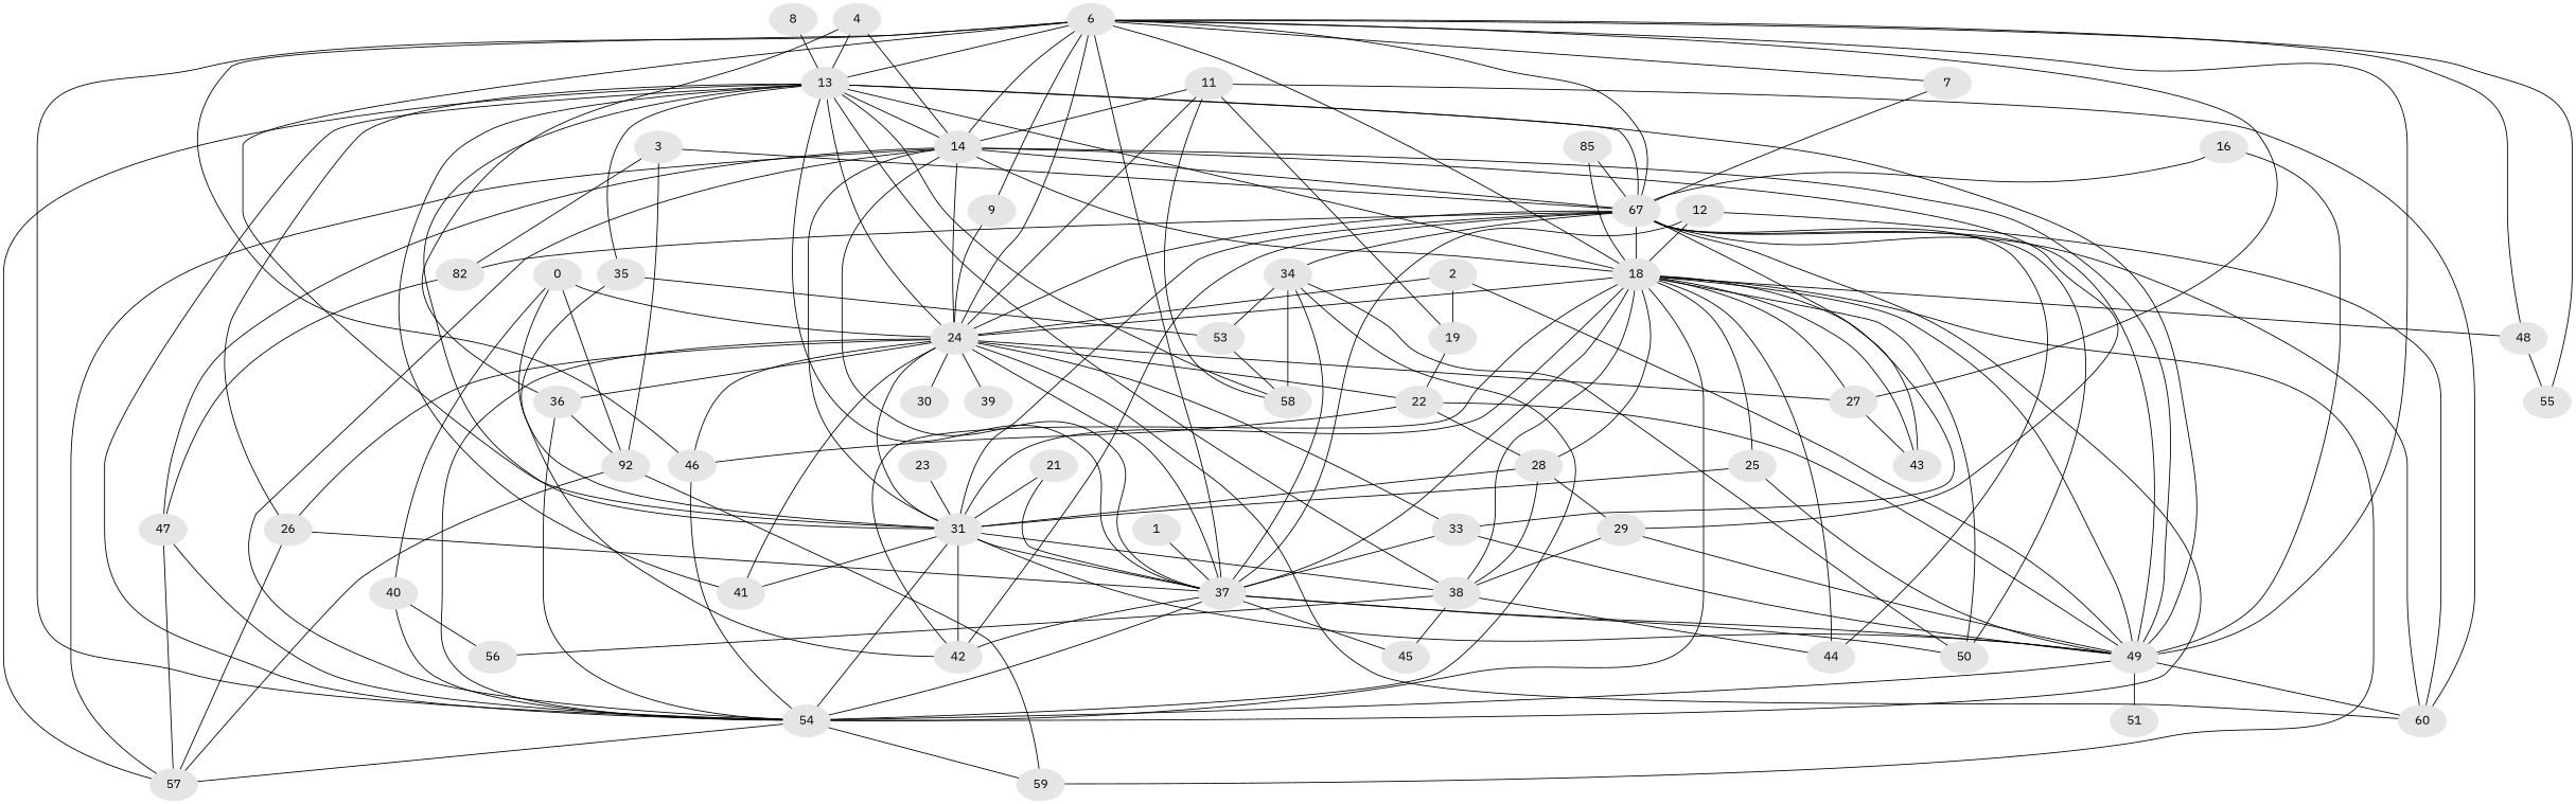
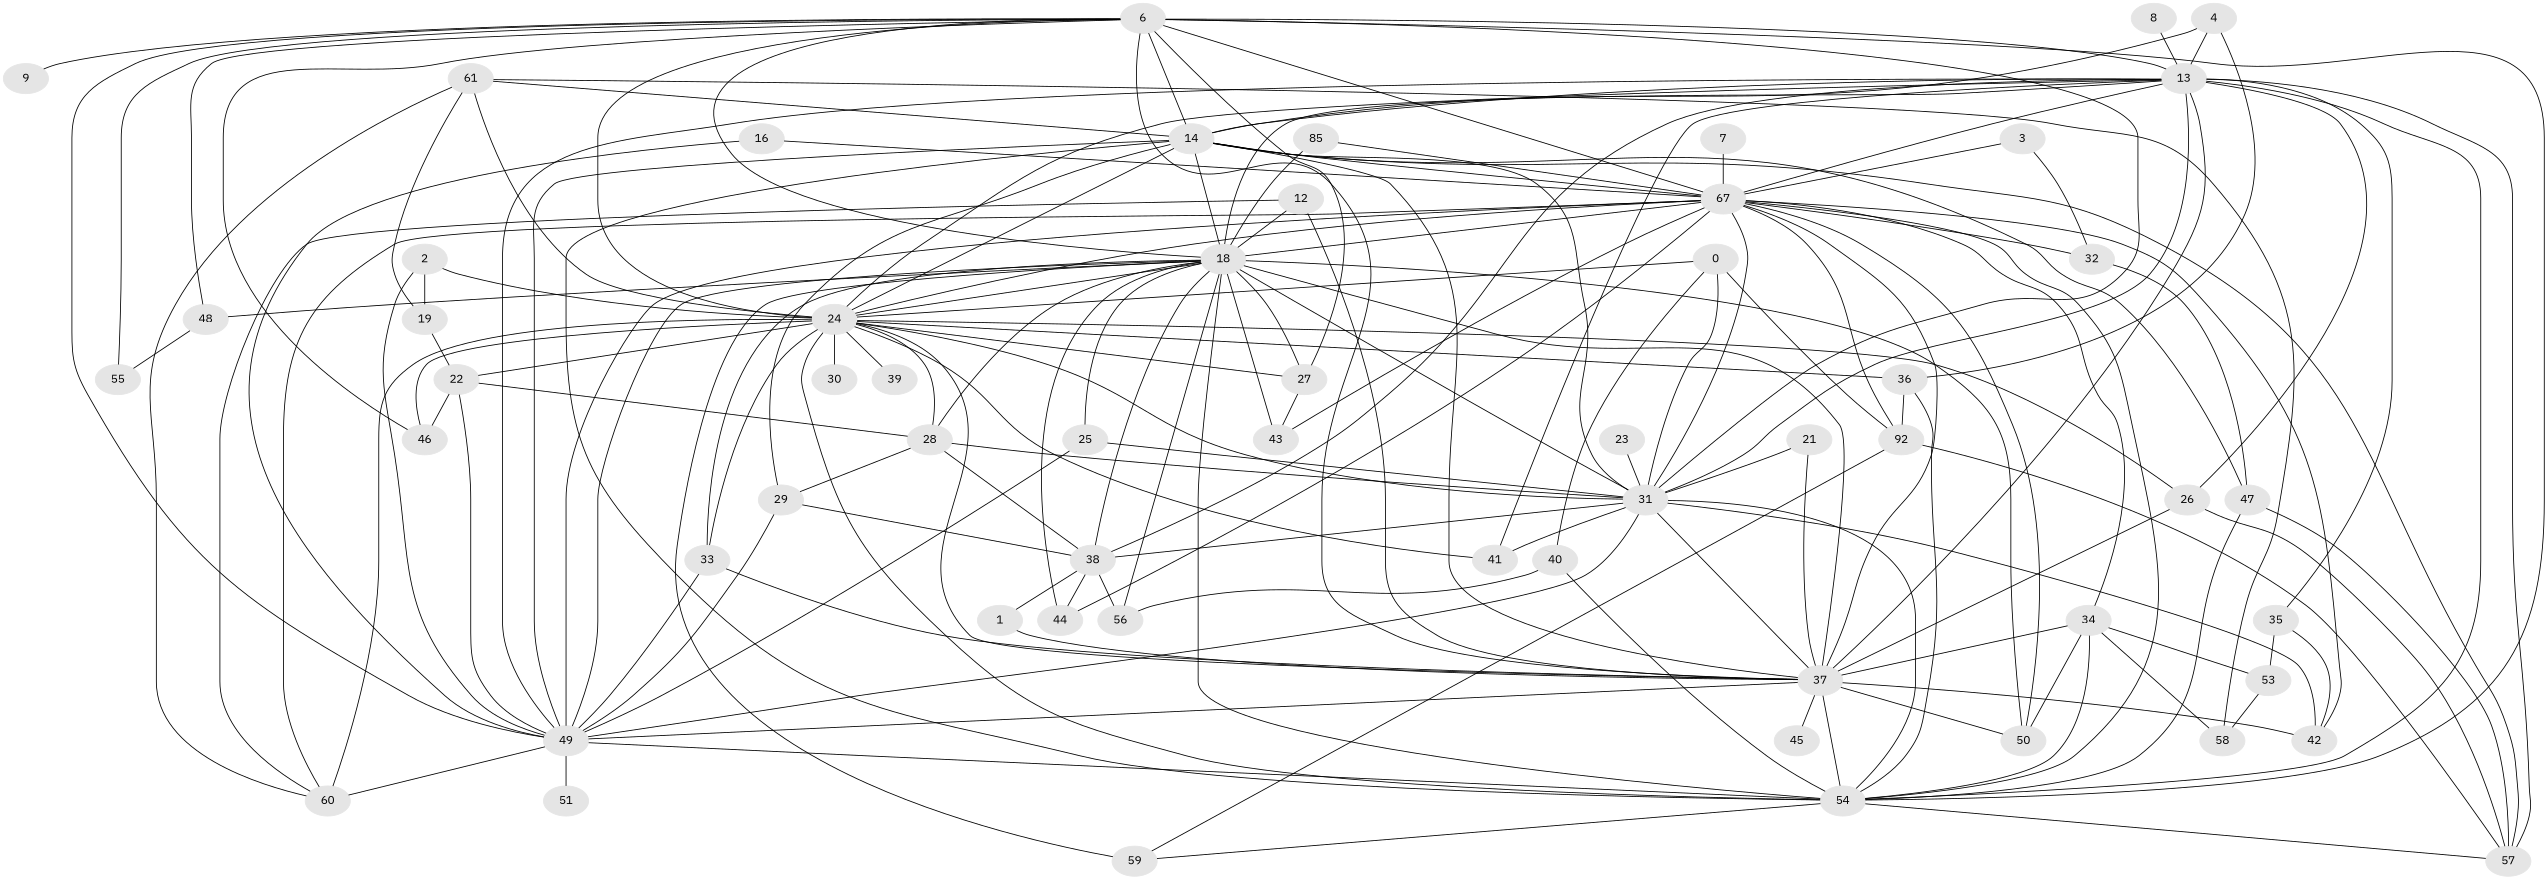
  graph {
    fontname="IBM Plex Sans"
    node [color=gray90 fontname="IBM Plex Sans" style=filled]
    edge [fontname="IBM Plex Sans" weight=1.0]
    1
    37
    49
    54
    42
    50
    45
    2
    19
    24
    22
    36
    31
    27
    46
    60
    26
    41
    33
    30
    39
    51
    n23 [label=67]
    3
-   32 [label=82]
+   32
    n26 [label=92]
    18
    34
    43
    44
    47
    4
    13
    14
    58
    35
    38
    57
    29
    n40 [label=0]
    40
    56
    59
    6
    7
    9
    48
    55
    25
    28
    8
    23
-   11
+   11 [label=61]
    12
    53
    n56 [label=85]
    16
    21
    1 -- 37
    37 -- 49
    37 -- 54
    37 -- 42 [weight=2.0]
    37 -- 50
    37 -- 45
    49 -- 54
    49 -- 60
    49 -- 51
    54 -- 57
    54 -- 59
    2 -- 49
    2 -- 19
    2 -- 24
    19 -- 22
    24 -- 37
    24 -- 54
    24 -- 22 [weight=2.0]
    24 -- 36
    24 -- 31
    24 -- 27
    24 -- 46
    24 -- 60 [weight=2.0]
    24 -- 26
    24 -- 41
    24 -- 33
    24 -- 30
    24 -- 39
    22 -- 49
    22 -- 46
    22 -- 28
    36 -- 54
    36 -- n26
    31 -- 37
    31 -- 49
    31 -- 54 [weight=2.0]
    31 -- 42
    31 -- 41
    31 -- 38
    27 -- 43
-   46 -- 54
    26 -- 37
    26 -- 57
    33 -- 37
    33 -- 49
+   n23 -- 37 [weight=2.0]
    n23 -- 49
    n23 -- 54
    n23 -- 42
    n23 -- 50
    n23 -- 24
    n23 -- 31
    n23 -- 60
    n23 -- 32
-   3 -- n26
+   n23 -- n26
    n23 -- 18 [weight=2.0]
    n23 -- 34
    n23 -- 43
    n23 -- 44
    3 -- n23
    3 -- 32
    32 -- 47
    n26 -- 57
    n26 -- 59
    18 -- 37 [weight=3.0]
    18 -- 49 [weight=2.0]
    18 -- 54 [weight=4.0]
    18 -- 50
    18 -- 24 [weight=2.0]
    18 -- 31 [weight=3.0]
    18 -- 27
    18 -- 33
    18 -- 43
    18 -- 44
    18 -- 38
-   18 -- 42
+   18 -- 56
    18 -- 59
    18 -- 48
    18 -- 25
    18 -- 28
    34 -- 37
    34 -- 54
    34 -- 50
    34 -- 58
    34 -- 53
    47 -- 54
    47 -- 57
    4 -- 36
    4 -- 13
    4 -- 14
    13 -- 37
    13 -- 49
    13 -- 54
    13 -- 24
    13 -- 31
    13 -- 26
    13 -- 41
    13 -- n23
    13 -- 18 [weight=2.0]
    13 -- 14
-   13 -- 58
    13 -- 35
    13 -- 38
    13 -- 57
    14 -- 37
    14 -- 49 [weight=2.0]
    14 -- 54
    14 -- 24
    14 -- 31
    14 -- n23
    14 -- 18 [weight=2.0]
    14 -- 47
    14 -- 57
    14 -- 29
    35 -- 42
    35 -- 53
-   38 -- 45
+   38 -- 1
    38 -- 44
    38 -- 56
    29 -- 49
    29 -- 38
    n40 -- 24
    n40 -- 31
    n40 -- n26
    n40 -- 40
    40 -- 54
    40 -- 56
    6 -- 37
    6 -- 49
    6 -- 54
    6 -- 24
    6 -- 31 [weight=2.0]
    6 -- 27
    6 -- 46
    6 -- n23
    6 -- 18
    6 -- 13
    6 -- 14
-   6 -- 7
    6 -- 9
    6 -- 48
    6 -- 55
    7 -- n23
-   9 -- 24
+   28 -- 24
    48 -- 55
    25 -- 49
    25 -- 31
    28 -- 31
    28 -- 38
    28 -- 29
    8 -- 13
    23 -- 31
    11 -- 19
    11 -- 24
    11 -- 60
    11 -- 14
    11 -- 58
    12 -- 37
    12 -- 60
    12 -- 18
    53 -- 58
    n56 -- n23
    n56 -- 18 [weight=2.0]
    16 -- 49
    16 -- n23
    21 -- 37
    21 -- 31 [weight=2.0]
  }
